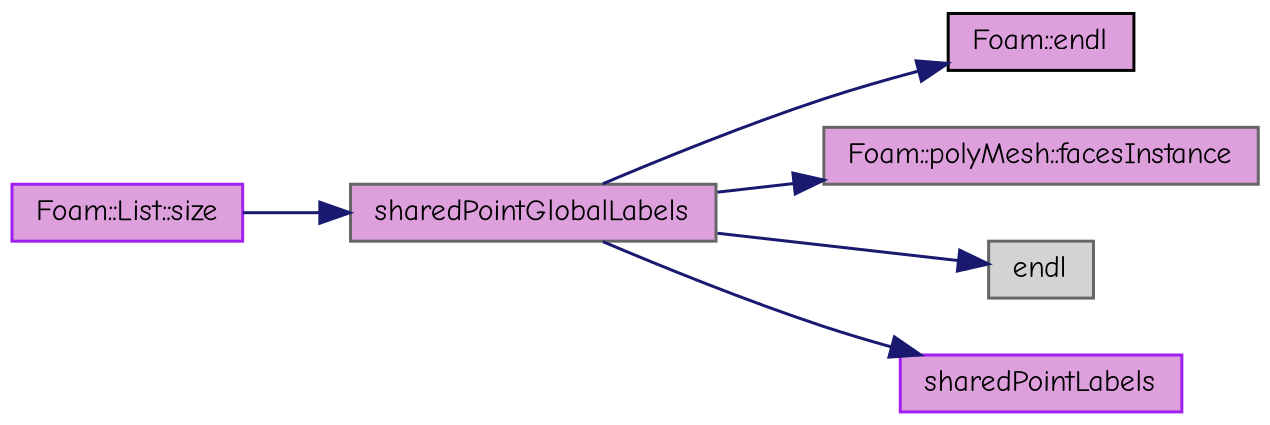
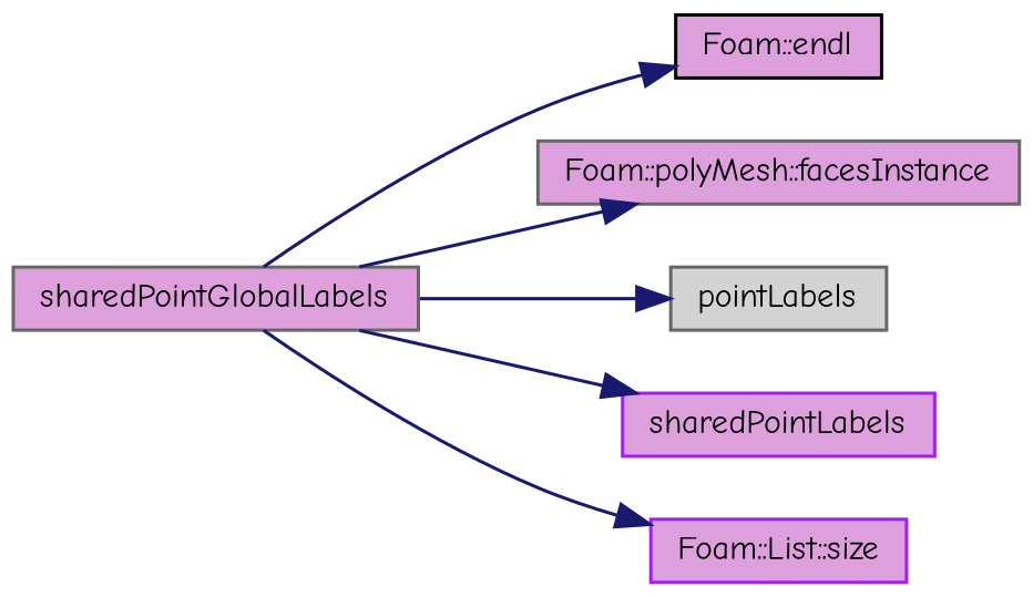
  digraph {
    fontname="Comic Neue"
    rankdir=LR
    node [color=gray40 fillcolor=plum fontname="Comic Neue" fontsize=10 shape=record style=filled]
    edge [color=midnightblue fontname="Comic Neue" fontsize=10 labelfontname=Helvetica labelfontsize=10 style=solid]
    n1 [fontcolor=black height=0.2 label=sharedPointGlobalLabels width=0.4]
    n2 [color=black height=0.2 label="Foam::endl" width=0.4]
    n3 [height=0.2 label="Foam::polyMesh::facesInstance" width=0.4]
-   n4 [fillcolor=lightgrey height=0.2 label=endl width=0.4]
+   n4 [fillcolor=lightgrey height=0.2 label=pointLabels width=0.4]
    n5 [color=purple height=0.2 label=sharedPointLabels width=0.4]
    n6 [color=purple height=0.2 label="Foam::List::size" width=0.4]
    n1 -> n2
    n1 -> n3
    n1 -> n4
    n1 -> n5
-   n6 -> n1
+   n1 -> n6
  }
